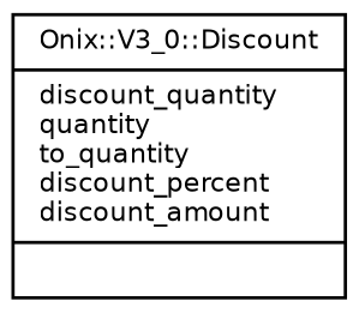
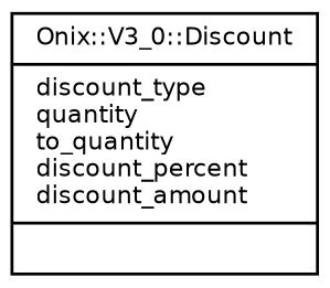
  digraph {
    fontname="Bitstream Vera Sans"
    fontsize=8
-   n1 [fontname="Bitstream Vera Sans" fontsize=8 label="{Onix::V3_0::Discount\l|discount_quantity\lquantity\lto_quantity\ldiscount_percent\ldiscount_amount\l|\l}" shape=record]
+   n1 [fontname="Bitstream Vera Sans" fontsize=8 label="{Onix::V3_0::Discount\l|discount_type\lquantity\lto_quantity\ldiscount_percent\ldiscount_amount\l|\l}" shape=record]
  }
